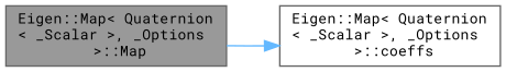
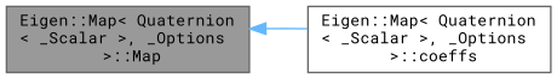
  digraph {
    rankdir=LR
    fontname="Roboto Mono"
    node [fontname="Roboto Mono" fontsize=10 shape=box style=filled]
    n1 [color=gray40 fillcolor=grey60 fontcolor=black height=0.2 label="Eigen::Map\< Quaternion\l\< _Scalar \>, _Options\l \>::Map" width=0.4]
    n2 [color=grey40 fillcolor=white height=0.2 label="Eigen::Map\< Quaternion\l\< _Scalar \>, _Options\l \>::coeffs" width=0.4]
-   n1 -> n2 [color=steelblue1 fontname="Roboto Mono" fontsize=10 labelfontname=Helvetica labelfontsize=10 style=solid]
+   n2 -> n1 [color=steelblue1 fontname="Roboto Mono" fontsize=10 labelfontname=Helvetica labelfontsize=10 style=solid]
  }
